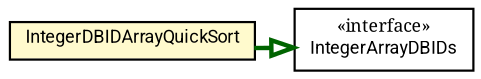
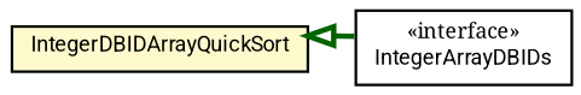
  digraph {
    nodesep=0.15
    rankdir=LR
    ranksep=0.25
    fontname="Noto Serif"
    node [fontcolor=black fontname="Noto Serif" fontsize=8 margin=0 shape=plaintext]
    n1 [height=0 label=<<table title="de.lmu.ifi.dbs.elki.database.ids.integer.IntegerDBIDArrayQuickSort" border="0" cellborder="1" cellspacing="0" cellpadding="2" bgcolor="lemonChiffon" href="IntegerDBIDArrayQuickSort.html" target="_parent"> 		<tr><td><table border="0" cellspacing="0" cellpadding="1"> 		<tr><td align="center" balign="center"> <font face="Roboto">IntegerDBIDArrayQuickSort</font> </td></tr> 		</table></td></tr> 		</table>> width=0]
    n2 [height=0 label=<<table title="de.lmu.ifi.dbs.elki.database.ids.integer.IntegerArrayDBIDs" border="0" cellborder="1" cellspacing="0" cellpadding="2" href="IntegerArrayDBIDs.html" target="_parent"> 		<tr><td><table border="0" cellspacing="0" cellpadding="1"> 		<tr><td align="center" balign="center"> &#171;interface&#187; </td></tr> 		<tr><td align="center" balign="center"> <font face="Roboto">IntegerArrayDBIDs</font> </td></tr> 		</table></td></tr> 		</table>> width=0]
-   n1 -> n2 [arrowhead=onormal color=darkgreen fontname="Noto Serif" fontsize=7 labelfontname=Roboto labelfontsize=7 weight=2 style=bold]
+   n2 -> n1 [arrowhead=onormal color=darkgreen fontname="Noto Serif" fontsize=7 labelfontname=Roboto labelfontsize=7 weight=2 style=bold]
  }
